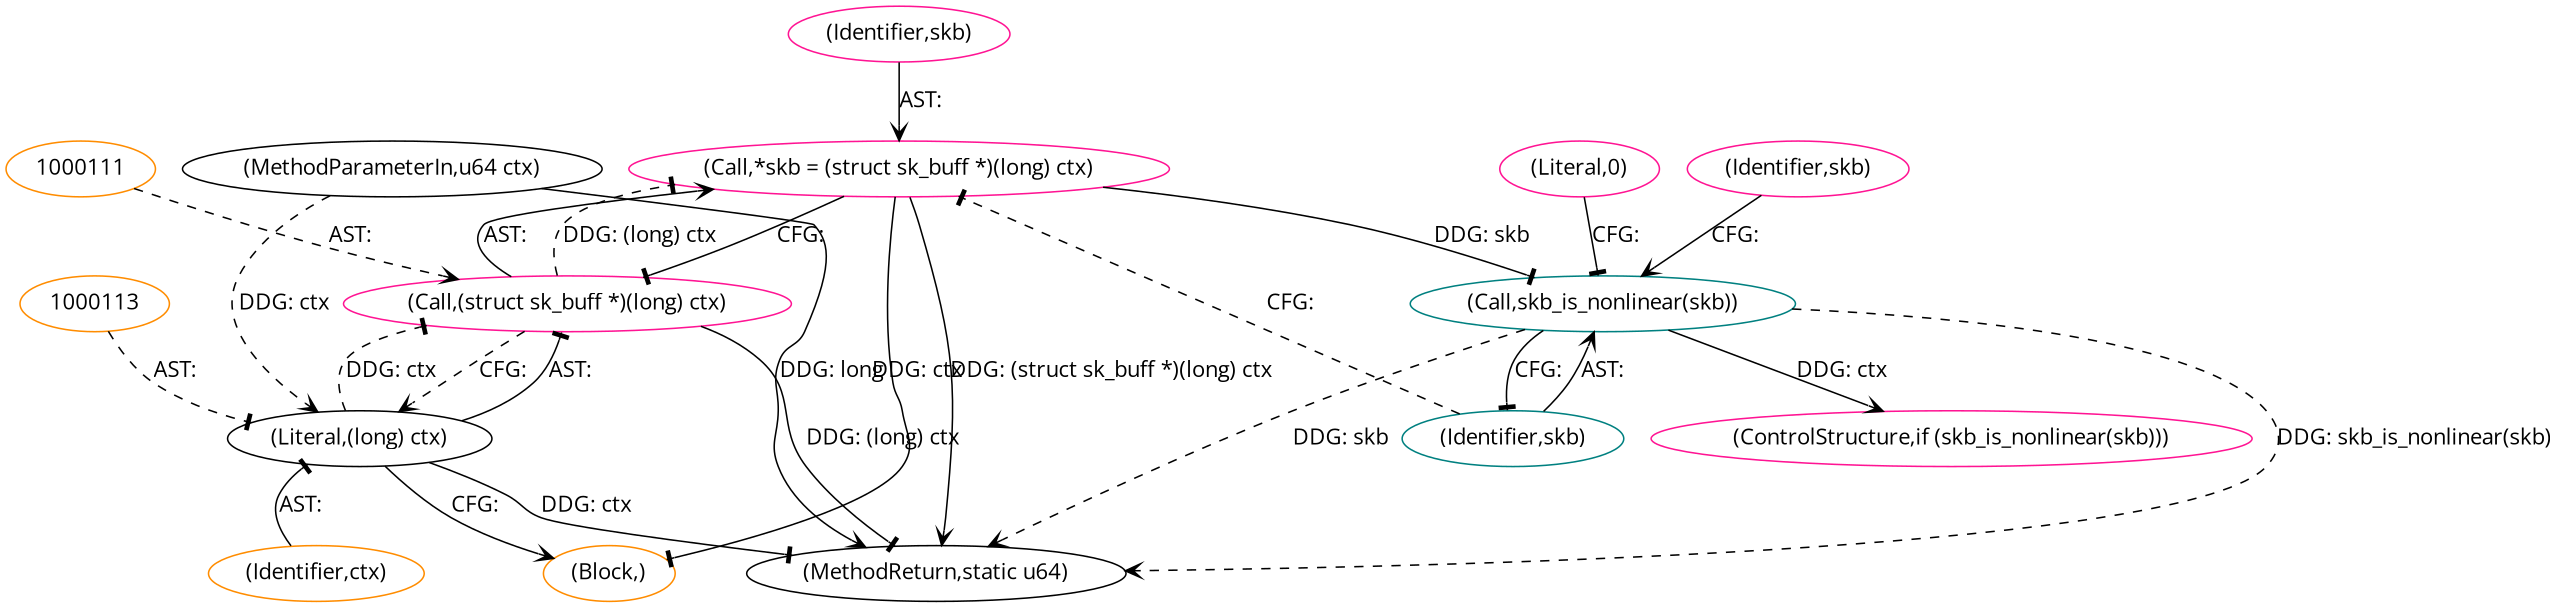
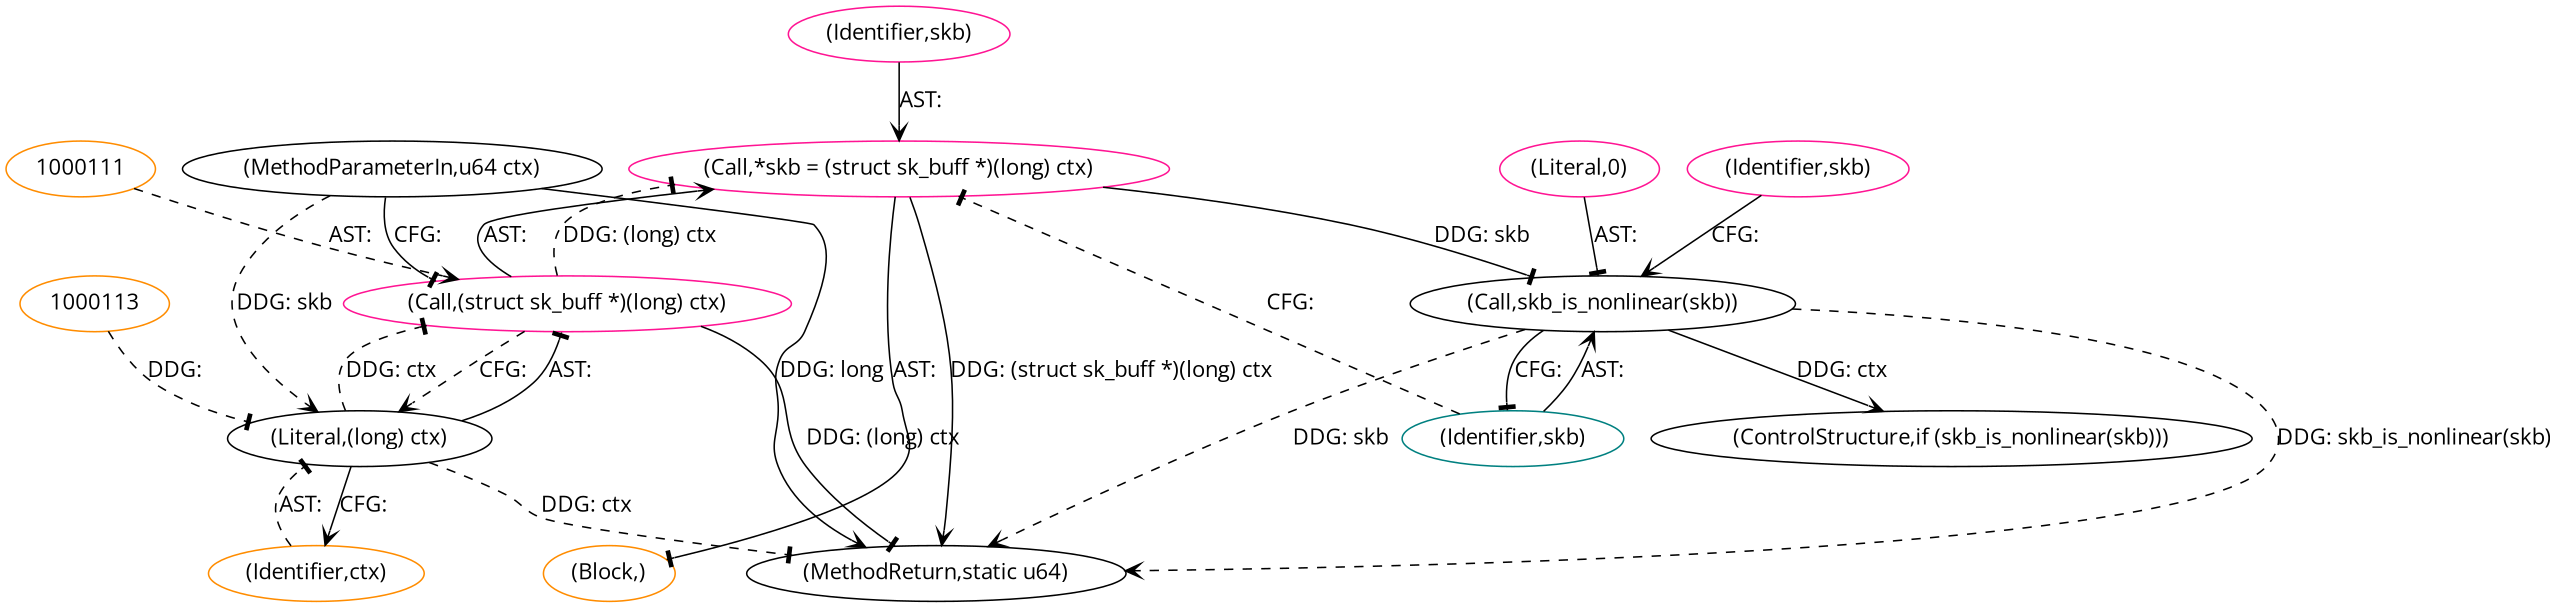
  digraph {
    fontname="Open Sans"
    node [color=deeppink fontname="Open Sans"]
    edge [arrowhead=tee fontname="Open Sans" style=solid]
    n1 [label="(Call,*skb = (struct sk_buff *)(long) ctx)"]
    n2 [label="(Call,(struct sk_buff *)(long) ctx)"]
-   n3 [color=teal label="(Call,skb_is_nonlinear(skb))"]
+   n3 [color=black label="(Call,skb_is_nonlinear(skb))"]
    n4 [color=darkorange label="(Block,)"]
    n5 [color=black label="(MethodReturn,static u64)"]
    n6 [color=black label="(Literal,(long) ctx)"]
-   n7 [label="(ControlStructure,if (skb_is_nonlinear(skb)))"]
+   n7 [color=black label="(ControlStructure,if (skb_is_nonlinear(skb)))"]
    n8 [color=teal label="(Identifier,skb)"]
    n9 [color=darkorange label="(Identifier,ctx)"]
    n10 [color=black label="(MethodParameterIn,u64 ctx)"]
    n11 [label="(Identifier,skb)"]
    n12 [label="(Literal,0)"]
    n13 [label="(Identifier,skb)"]
    1000111 [color=darkorange]
    1000113 [color=darkorange]
-   n1 -> n2 [label="CFG: "]
+   n10 -> n2 [label="CFG: "]
    n1 -> n3 [label="DDG: skb"]
-   n1 -> n4 [label="DDG: ctx"]
+   n1 -> n4 [label="AST: "]
    n1 -> n5 [arrowhead=vee label="DDG: (struct sk_buff *)(long) ctx"]
    n2 -> n1 [arrowhead=vee label="AST: "]
    n2 -> n1 [label="DDG: (long) ctx" style=dashed]
    n2 -> n5 [label="DDG: (long) ctx"]
    n2 -> n6 [arrowhead=vee label="CFG: " style=dashed]
    n3 -> n5 [arrowhead=vee label="DDG: skb_is_nonlinear(skb)" style=dashed]
    n3 -> n5 [arrowhead=vee label="DDG: skb" style=dashed]
    n3 -> n7 [arrowhead=vee label="DDG: ctx"]
    n3 -> n8 [label="CFG: "]
    n6 -> n2 [label="AST: "]
    n6 -> n2 [label="DDG: ctx" style=dashed]
-   n6 -> n5 [label="DDG: ctx"]
-   n6 -> n4 [arrowhead=vee label="CFG: "]
+   n6 -> n5 [label="DDG: ctx" style=dashed]
+   n6 -> n9 [arrowhead=vee label="CFG: "]
    n8 -> n1 [label="CFG: " style=dashed]
    n8 -> n3 [arrowhead=vee label="AST: "]
-   n9 -> n6 [label="AST: "]
+   n9 -> n6 [label="AST: " style=dashed]
    n10 -> n5 [arrowhead=vee label="DDG: long"]
-   n10 -> n6 [arrowhead=vee label="DDG: ctx" style=dashed]
+   n10 -> n6 [arrowhead=vee label="DDG: skb" style=dashed]
    n11 -> n3 [arrowhead=vee label="CFG: "]
-   n12 -> n3 [label="CFG: "]
+   n12 -> n3 [label="AST: "]
    n13 -> n1 [arrowhead=vee label="AST: "]
    1000111 -> n2 [arrowhead=vee label="AST: " style=dashed]
-   1000113 -> n6 [label="AST: " style=dashed]
+   1000113 -> n6 [label="DDG: " style=dashed]
  }
